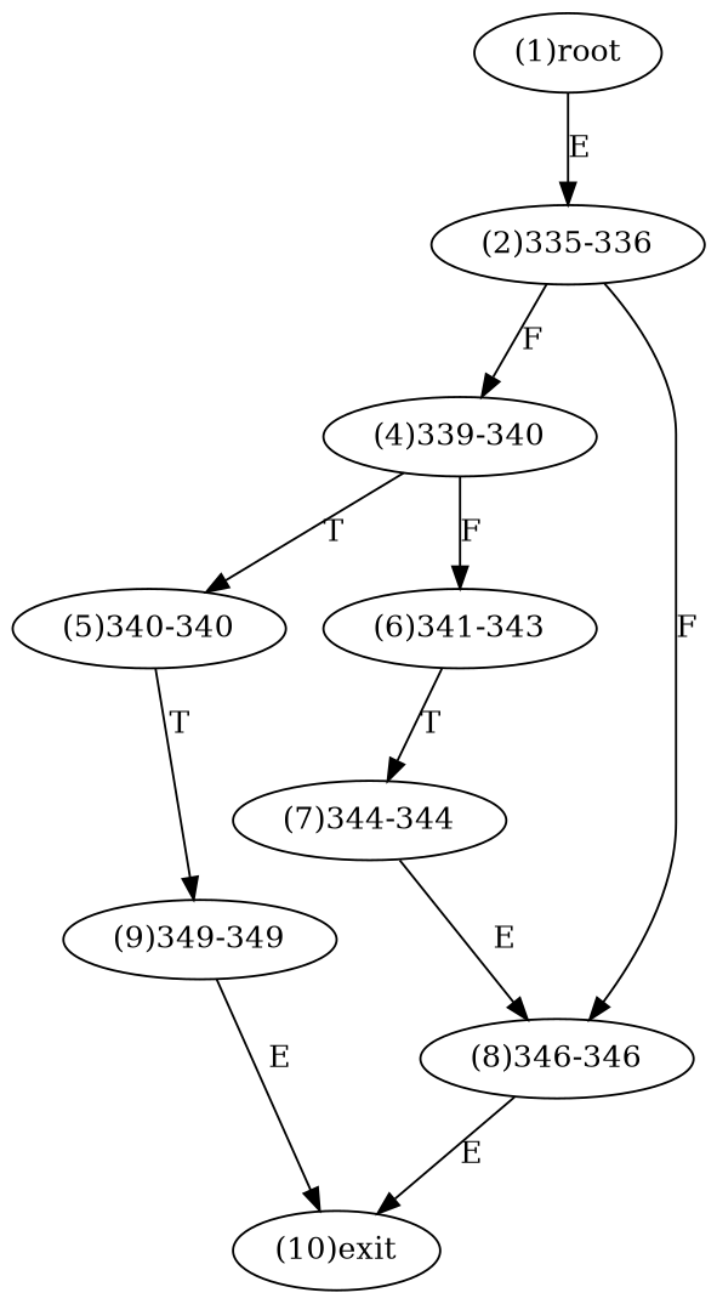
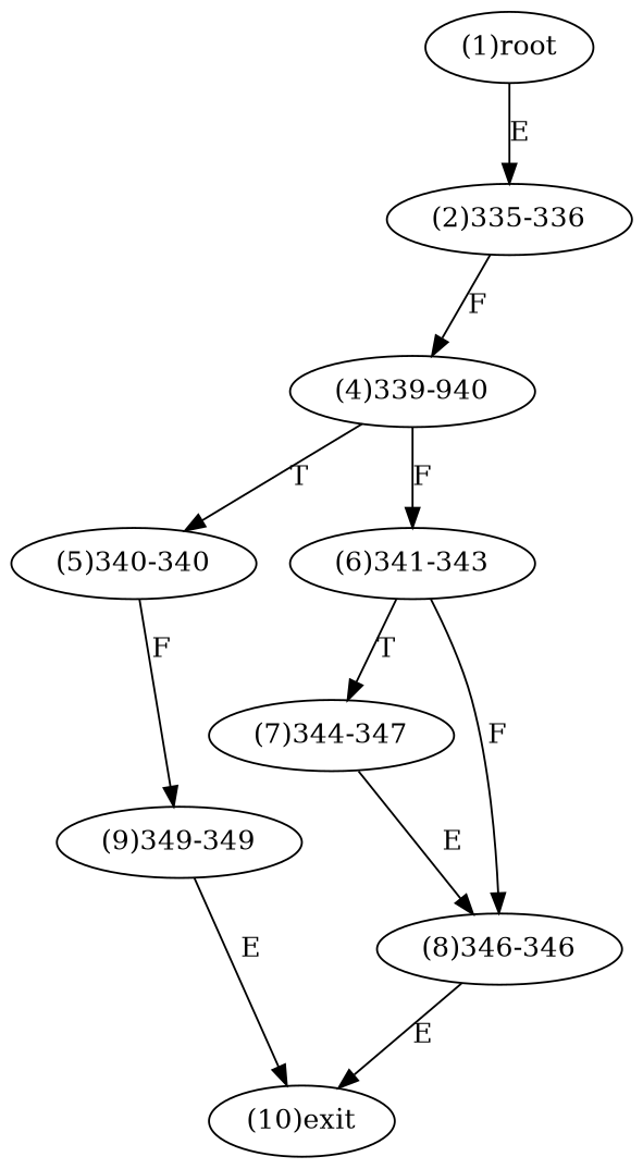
  digraph {
    n1 [label="(1)root"]
    n2 [label="(2)335-336"]
-   n3 [label="(4)339-340"]
+   n3 [label="(4)339-940"]
    n4 [label="(5)340-340"]
    n5 [label="(6)341-343"]
    n6 [label="(10)exit"]
    n7 [label="(9)349-349"]
-   n8 [label="(7)344-344"]
+   n8 [label="(7)344-347"]
    n9 [label="(8)346-346"]
    n1 -> n2 [label=E]
    n2 -> n3 [label=F]
    n3 -> n4 [label=T]
    n3 -> n5 [label=F]
-   n4 -> n7 [label=T]
+   n4 -> n7 [label=F]
    n5 -> n8 [label=T]
-   n2 -> n9 [label=F]
+   n5 -> n9 [label=F]
    n7 -> n6 [label=E]
    n8 -> n9 [label=E]
    n9 -> n6 [label=E]
  }
